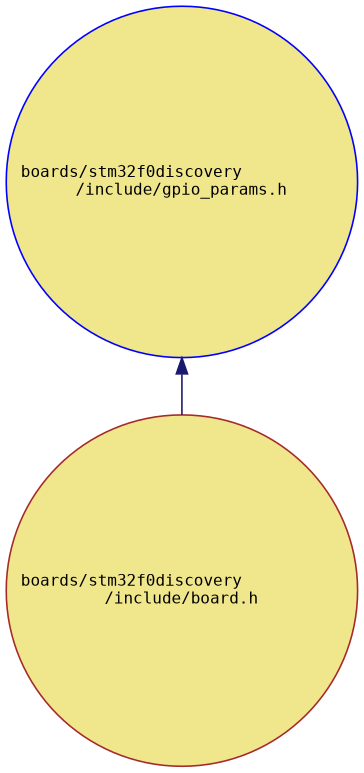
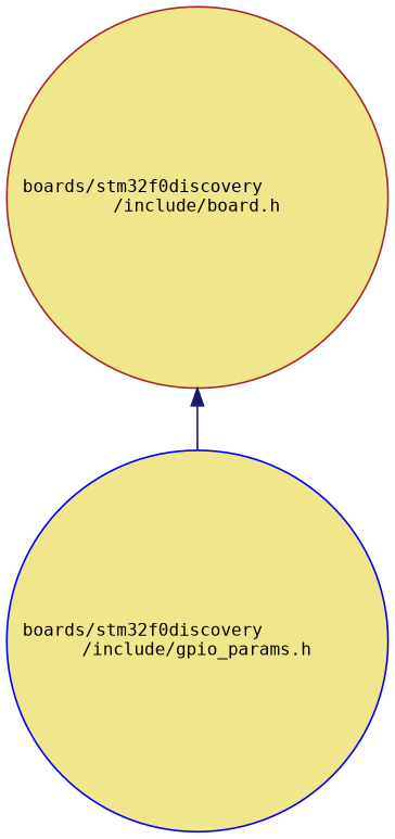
  digraph {
    fontname="DejaVu Sans Mono"
    node [fillcolor=khaki fontname="DejaVu Sans Mono" fontsize=10 shape=circle style=filled]
    n1 [color=brown fontcolor=black height=0.2 label="boards/stm32f0discovery\l/include/board.h" width=0.4]
    n2 [color=blue height=0.2 label="boards/stm32f0discovery\l/include/gpio_params.h" width=0.4]
-   n2 -> n1 [color=midnightblue dir=back fontname="DejaVu Sans Mono" fontsize=10 labelfontname=Helvetica labelfontsize=10 style=solid]
+   n1 -> n2 [color=midnightblue dir=back fontname="DejaVu Sans Mono" fontsize=10 labelfontname=Helvetica labelfontsize=10 style=solid]
  }
